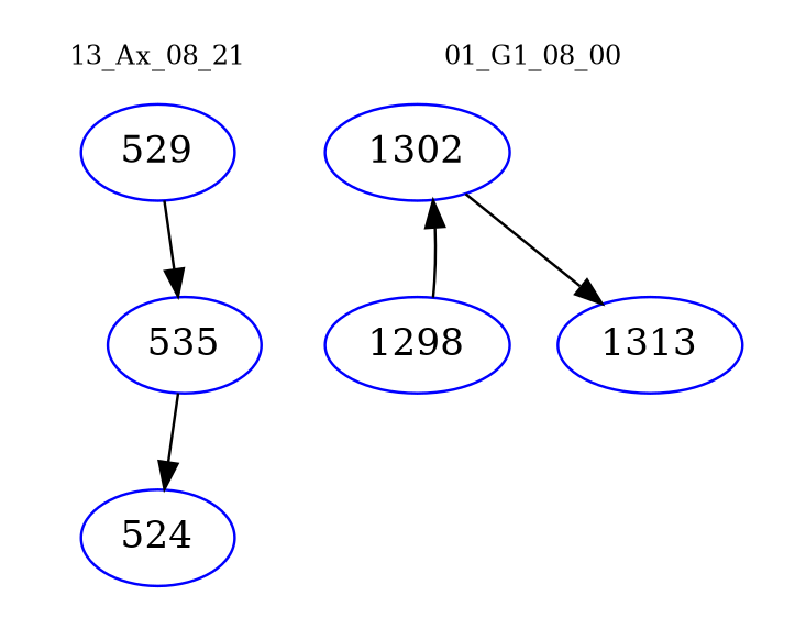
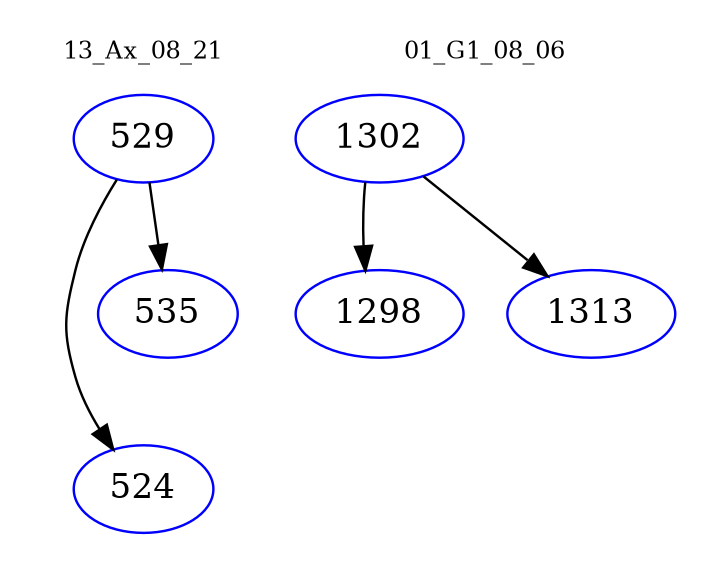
  digraph {
    node [color=blue]
    edge [color=black]
    n1 [label=529]
    n2 [label=524]
    n3 [label=535]
    n4 [label=1302]
    n5 [label=1298]
    n6 [label=1313]
    subgraph cluster_1 {
      color=white
      fontsize=10
      label="13_Ax_08_21"
      n1
      n2
      n3
    }
    subgraph cluster_2 {
      color=white
      fontsize=10
-     label="01_G1_08_00"
+     label="01_G1_08_06"
      n4
      n5
      n6
    }
-   n3 -> n2
+   n1 -> n2
    n1 -> n3
-   n5 -> n4
+   n4 -> n5
    n4 -> n6
  }
